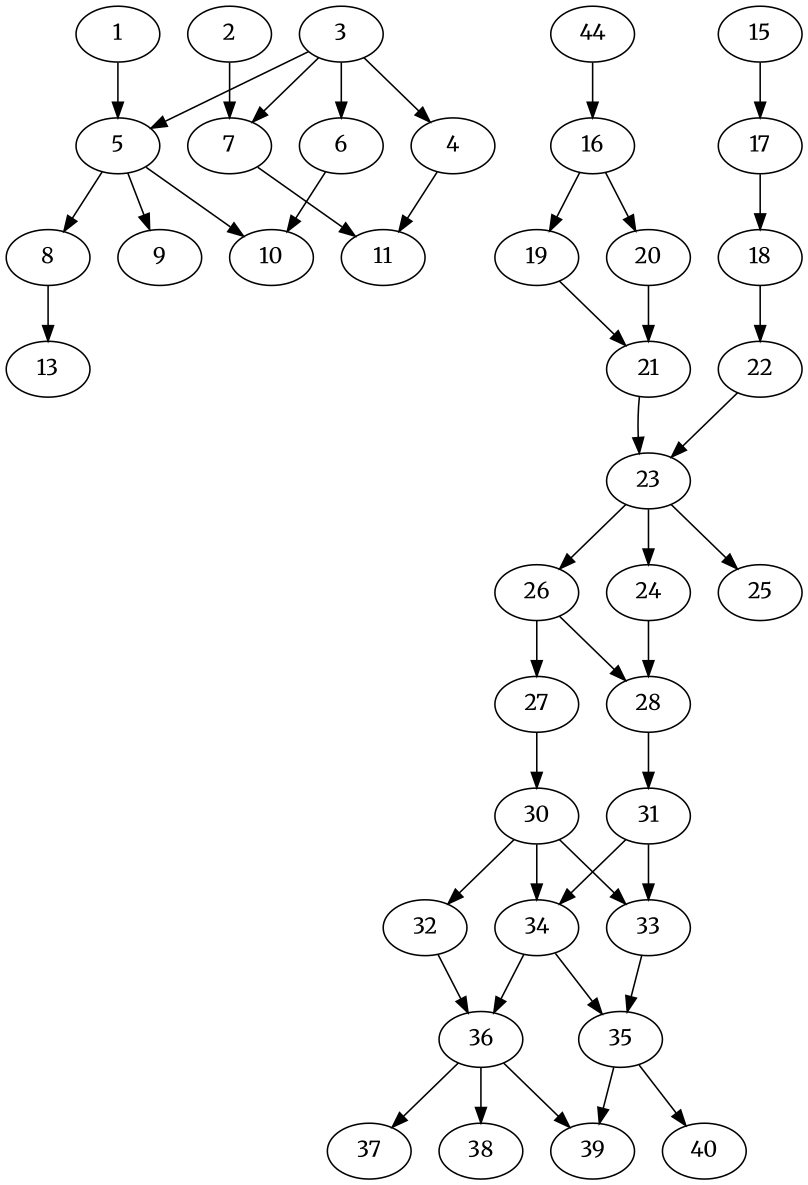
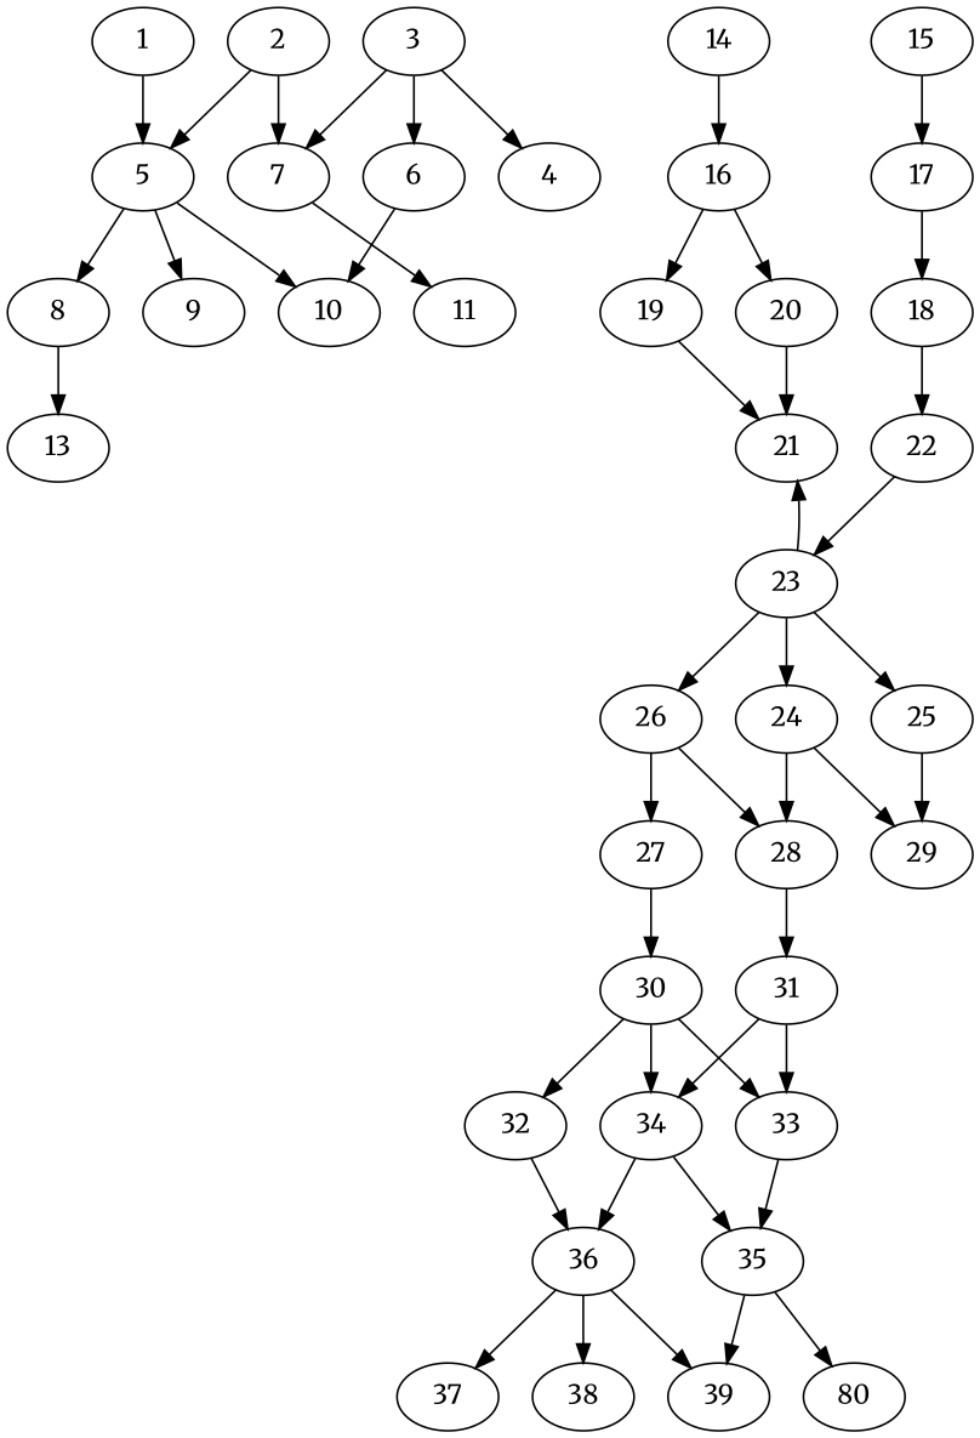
  digraph {
    fontname=Merriweather
    node [alpha=0.05 fontname=Merriweather]
    edge [fontname=Merriweather]
    1 [expect_size=44231680]
    5 [alpha=0.06 expect_size=23954432]
    8 [alpha=0.19 expect_size=17449984]
    9 [alpha=0.09 expect_size=22276096]
    10 [alpha=0.17 expect_size=30724096]
    13 [alpha=0.11 expect_size=47965184]
    2 [expect_size=8940544]
    7 [alpha=0.15 expect_size=43922432]
    11 [alpha=0.04 expect_size=23821312]
    3 [alpha=0.19 expect_size=45403136]
    4 [alpha=0.04 expect_size=17541120]
    6 [expect_size=47798272]
-   14 [alpha=0.14 expect_size=45757440 label=44]
+   14 [alpha=0.14 expect_size=45757440]
    16 [alpha=0.03 expect_size=21202944]
    15 [alpha=0.01 expect_size=7438336]
    17 [alpha=0.10 expect_size=33981440]
    19 [alpha=0.07 expect_size=19805184]
    20 [alpha=0.18 expect_size=41427968]
    18 [alpha=0.11 expect_size=21906432]
    21 [expect_size=33490944]
    22 [alpha=0.15 expect_size=43131904]
    23 [alpha=0.01 expect_size=15909888]
    24 [alpha=0.12 expect_size=42883072]
    25 [alpha=0.11 expect_size=27575296]
    26 [alpha=0.09 expect_size=29757440]
    28 [alpha=0.01 expect_size=12997632]
+   29 [alpha=0.07 expect_size=39376896]
    27 [alpha=0.02 expect_size=37134336]
    31 [alpha=0.09 expect_size=50386944]
    30 [alpha=0.04 expect_size=8268800]
    33 [alpha=0.03 expect_size=50292736]
    34 [alpha=0.17 expect_size=51939328]
    32 [alpha=0.07 expect_size=15976448]
    36 [alpha=0.12 expect_size=12829696]
    35 [alpha=0.11 expect_size=33213440]
    39 [alpha=0.12 expect_size=42187776]
    37 [expect_size=33342464]
    38 [expect_size=39059456]
-   40 [alpha=0.13 expect_size=12575744]
+   40 [alpha=0.13 expect_size=12575744 label=80]
    1 -> 5
    5 -> 8
    5 -> 9
    5 -> 10
    8 -> 13
-   3 -> 5
+   2 -> 5
    2 -> 7
    7 -> 11
    3 -> 7
    3 -> 4
    3 -> 6
-   4 -> 11
    6 -> 10
    14 -> 16
    16 -> 19
    16 -> 20
    15 -> 17
    17 -> 18
    19 -> 21
    20 -> 21
    18 -> 22
-   21 -> 23
+   23 -> 21
    22 -> 23
    23 -> 24
    23 -> 25
    23 -> 26
    24 -> 28
+   24 -> 29
+   25 -> 29
    26 -> 28
    26 -> 27
    28 -> 31
    27 -> 30
    31 -> 33
    31 -> 34
    30 -> 33
    30 -> 34
    30 -> 32
    33 -> 35
    34 -> 36
    34 -> 35
    32 -> 36
    36 -> 39
    36 -> 37
    36 -> 38
    35 -> 39
    35 -> 40
  }
